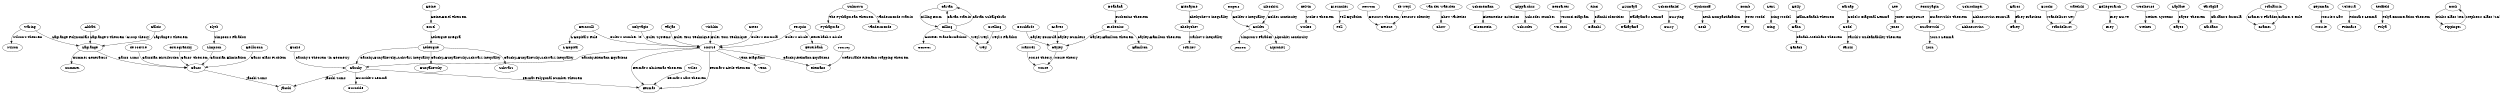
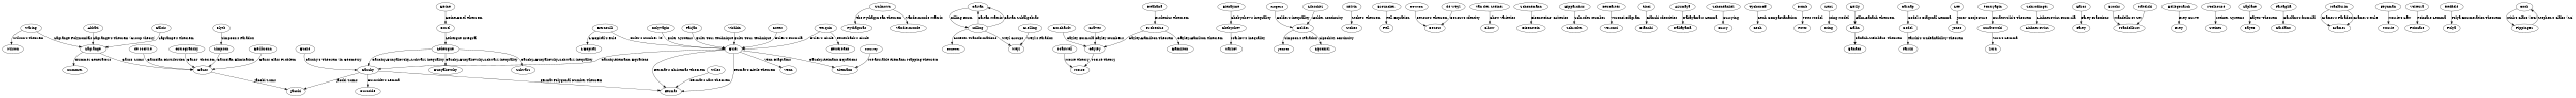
  digraph {
    Waring
    Wilson
    Lagrange
    Gauss
    Kummer
    Wiles
    Fermat
    Unknown
    Pythagoras
    Vandermonde
    Cartan
    Killing
    Weyl
    Coxeter
    Frobenius
    Cayley
    Hamilton
    Morse
    Chebyshev
    Markov
    Bienayme
    Rogers
    Holder
    Jensen
    Lipschitz
    Libschitz
    Lebesgue
    Cauchy
    Bunyakovsky
    Schwarz
    Burnside
    Jacobi
    Kelvin
    Stokes
    Brouncker
    Pell
    Borchardt
    Newton
    Bezout
    Borel
-   n41 [label="Van der Waerden"]
+   n41 [label="Van der Steiner"]
    Chow
    n43 [label="de Moivre"]
    n44 [label="L'Hopital"]
    Bernoulli
-   Euler [label=Moivre]
+   Euler
    Riemann
    Venn
    Schonemann
    Eisenstein
    Hipparchus
    Schroder
    Descartes
    Voronoi
    Ricci
    Bianchi
    Azumaya
    Nakayama
    Schonefinkel
    Curry
    Tychonoff
    Cech
    Domb
    Potts
    Lenz
    Ising
    Galois
    Hahn
    Banach
    Helly
    Godel
    Tarski
    Carnap
    Lee
    Jones
    Kuratowski
    Zorn
    Schrodinger
    Lichnerowicz
    Haros
    Farey
    Graves
    Brooks
    Mandelbrot
    Matelski
    Hellegouarch
    Frey
    Pontryagin
    Maxwell
    Woolhouse
    Steiner
    Laplace
    Bayes
    Tartaglia
    Cardano
    Cotes
    Ostrogradsky
    Simpson
    Blyth
    Maclaurin
    Cramer
    Deahana
    Heine
    Feynman
    Morrie
    Volterra
    Poincare
    Redfield
    Polya
    Cook
    Pippinger
    Terquin
    Feuerbach
    Kolyvagin
    Tarjan
    Vishkin
    Heilbronn
    Euclid
    Morrey
    n120 [label="de Weyl"]
    Grelling
    Abbati
    Waring -> Wilson [label="Wilson's Theorem"]
    Waring -> Lagrange [label="Lagrange Polynomials"]
    Lagrange -> Gauss [label="Gauss Sums"]
    Lagrange -> Kummer [label="Kummer Generators"]
    Gauss -> Jacobi [label="Jacobi Sums"]
    Wiles -> Fermat [label="Fermat's Last Theorem"]
    Unknown -> Pythagoras [label="The Pythagorean Theorem"]
    Unknown -> Vandermonde [label="Vandermonde Matrix"]
    Cartan -> Killing [label="Killing Form"]
    Killing -> Cartan [label="Cartan Matrix"]
    Killing -> Cartan [label="Cartan Subalgebras"]
-   Killing -> Weyl [label="Weyl Weyl"]
+   Killing -> Weyl [label="Weyl Groups"]
    Killing -> Coxeter [label="Coxeter Transformations"]
    Frobenius -> Cayley [label="Cayley-Hamilton Theorem"]
    Frobenius -> Hamilton [label="Cayley-Hamilton Theorem"]
    Cayley -> Morse [label="Morse Theory"]
    Chebyshev -> Markov [label="Markov's inequality"]
    Bienayme -> Chebyshev [label="Chebyshev's inequality"]
    Rogers -> Holder [label="Holder's inequality"]
    Holder -> Jensen [label="Simpson's Paradox"]
    Holder -> Lipschitz [label="Lipschitz continuity"]
    Libschitz -> Holder [label="Holder continuity"]
    Lebesgue -> Cauchy [label="Cauchy–Bunyakovsky–Schwarz inequality"]
    Lebesgue -> Bunyakovsky [label="Cauchy–Bunyakovsky–Schwarz inequality"]
    Lebesgue -> Schwarz [label="Cauchy–Bunyakovsky–Schwarz inequality"]
    Cauchy -> Fermat [label="Fermat Polygonal Number Theorem"]
    Cauchy -> Burnside [label="Burnside's Lemma"]
    Cauchy -> Jacobi [label="Jacobi Sums"]
    Kelvin -> Stokes [label="Stoke's Theorem"]
    Brouncker -> Pell [label="Pell Equation"]
    Borchardt -> Cayley [label="Cayley Formula"]
    Newton -> Bezout [label="Bezout's Theorem"]
    Borel -> Lebesgue [label="Lebesgue Integral"]
    n41 -> Chow [label="Chow Varieties"]
    n43 -> Gauss [label="Gaussian Distribution"]
    Bernoulli -> n44 [label="L'Hopital's Rule"]
    Bernoulli -> Euler [label="Euler's Number (e)"]
    Euler -> Fermat [label="Fermat's Little Theorem"]
    Euler -> Fermat [label="Fermat's Christmas Theorem"]
    Euler -> Cauchy [label="Cauchy-Riemann Equations"]
    Euler -> Riemann [label="Cauchy-Reimann Equations"]
    Euler -> Venn [label="Venn Diagrams"]
    Schonemann -> Eisenstein [label="Eisensteins' Criterion"]
    Hipparchus -> Schroder [label="Schroder Number"]
    Descartes -> Voronoi [label="Voronoi Diagram"]
    Ricci -> Bianchi [label="Bianchi Identities"]
    Azumaya -> Nakayama [label="Nakayama's Lemma"]
    Schonefinkel -> Curry [label=Currying]
    Tychonoff -> Cech [label="Cech Compactification"]
    Domb -> Potts [label="Potts Model"]
    Lenz -> Ising [label="Ising Model"]
    Galois -> Lagrange [label="Lagrange's Theorem"]
    Hahn -> Banach [label="Banach-Steinhaus Theorem"]
    Helly -> Hahn [label="Hahn-Banach Theorem"]
    Godel -> Tarski [label="Tarski's Undefinability Theorem"]
    Carnap -> Godel [label="Godel's Diagonal Lemma"]
    Lee -> Jones [label="Jones' Conjecture"]
    Kuratowski -> Zorn [label="Zorn's Lemma"]
    Schrodinger -> Lichnerowicz [label="Lichnerowicz Formula"]
    Haros -> Farey [label="Farey Fractions"]
    Graves -> Cayley [label="Cayley Numbers"]
    Brooks -> Mandelbrot [label="Mandelbrot Set"]
    Matelski -> Mandelbrot [lable="Mandelbrot Set"]
    Hellegouarch -> Frey [label="Frey Curve"]
    Pontryagin -> Kuratowski [label="Kuratowski's Theorem"]
    Maxwell -> Morse [label="Morse Theory"]
    Woolhouse -> Steiner [label="Steiner Systems"]
    Laplace -> Bayes [label="Bayes' Theorem"]
    Tartaglia -> Cardano [label="Cardano's formula"]
    Cotes -> Euler [label="Euler's Formula"]
    Ostrogradsky -> Gauss [label="Gauss' Theorem"]
    Simpson -> Gauss [label="Gaussian Elimination"]
    Blyth -> Simpson [label="Simpson's Paradox"]
    Maclaurin -> Cramer [label="Cramer's Paradox"]
    Maclaurin -> Cramer [label="Cramer's Rule"]
    Deahana -> Frobenius [label="Frobenius Theorem"]
    Heine -> Borel [label="Heine-Borel Theorem"]
    Feynman -> Morrie [label="Morrie's Law"]
    Volterra -> Poincare [label="Poincare Lemma"]
    Redfield -> Polya [label="Polya Enumeration Theorem"]
    Cook -> Pippinger [label="Nick's Class (NC)"]
    Pippinger -> Cook [label="Stephen's Class (SC)"]
    Terquin -> Euler [label="Euler's Circle"]
    Terquin -> Feuerbach [label="Feuerbach's Circle"]
    Kolyvagin -> Euler [label="Euler Systems"]
    Tarjan -> Euler [label="Euler Tour Technique"]
    Vishkin -> Euler [label="Euler Tour Technique"]
    Heilbronn -> Gauss [label="Gauss Class Problem"]
    Euclid -> Cauchy [label="Cauchy's Theorem (in Geometry)"]
    Morrey -> Riemann [label="Measurable Riemann Mapping Theorem"]
    n120 -> Bezout [label="Bezout's Identity"]
    Grelling -> Weyl [label="Weyl's Paradox"]
    Abbati -> Lagrange [label="Lagrange's Theorem (Group theory)"]
  }
